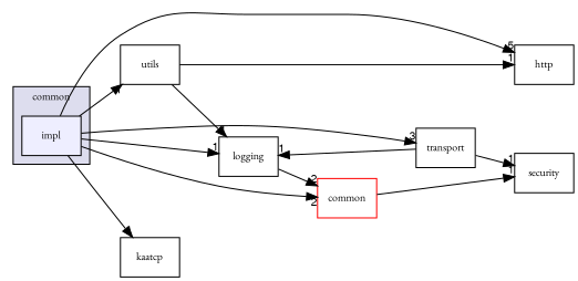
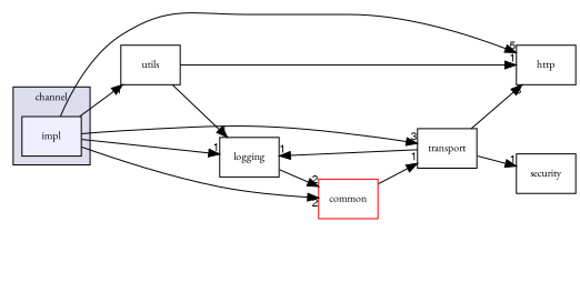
  digraph {
    compound=true
    fontname="EB Garamond"
    rankdir=LR
    node [fontname="EB Garamond" fontsize=10 shape=box]
    edge [fontname="EB Garamond" headlabel=1 labeldistance=1.5 labelfontname=FreeSans labelfontsize=10]
    n1 [fillcolor="#eeeeff" label=impl pencolor=black style=filled]
    n2 [label=logging]
-   n3 [label=kaatcp]
    n4 [color=red label=common]
    n5 [label=transport]
    n6 [label=http]
    n7 [label=utils]
    n8 [label=security]
    subgraph cluster_1 {
      bgcolor="#ddddee"
      fontsize=10
-     label=common
+     label=channel
      pencolor=black
      n1
    }
    n1 -> n2
-   n1 -> n3
    n1 -> n4 [headlabel=2]
    n1 -> n5 [headlabel=3]
    n1 -> n6 [headlabel=5]
    n1 -> n7
    n2 -> n4 [headlabel=2]
-   n4 -> n8
+   n4 -> n5
    n5 -> n2
+   n5 -> n6 [headlabel=3]
    n5 -> n8
    n7 -> n2
    n7 -> n6
  }
